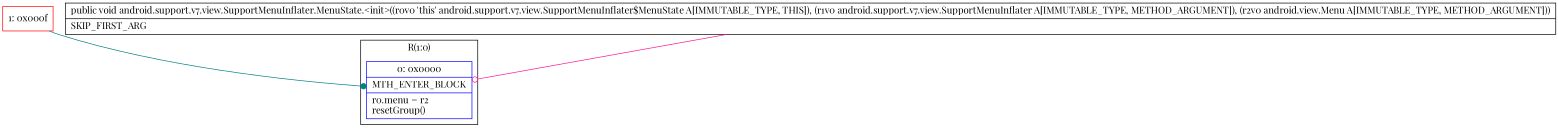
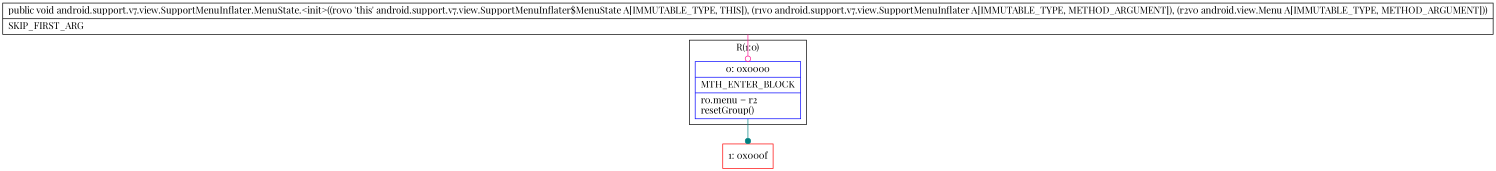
  digraph {
    fontname="Playfair Display"
    node [shape=record fontname="Playfair Display"]
    edge [fontname="Playfair Display"]
    n1 [color=blue label="{0\:\ 0x0000|MTH_ENTER_BLOCK\l|r0.menu = r2\lresetGroup()\l}"]
    n2 [color=red label="{1\:\ 0x000f}"]
    n3 [label="{public void android.support.v7.view.SupportMenuInflater.MenuState.\<init\>((r0v0 'this' android.support.v7.view.SupportMenuInflater$MenuState A[IMMUTABLE_TYPE, THIS]), (r1v0 android.support.v7.view.SupportMenuInflater A[IMMUTABLE_TYPE, METHOD_ARGUMENT]), (r2v0 android.view.Menu A[IMMUTABLE_TYPE, METHOD_ARGUMENT]))  | SKIP_FIRST_ARG\l}"]
    subgraph cluster_1 {
      label="R(1:0)"
      n1
    }
-   n2 -> n1 [color=teal arrowhead=dot]
+   n1 -> n2 [color=teal arrowhead=dot]
    n3 -> n1 [color=deeppink arrowhead=odot]
  }
